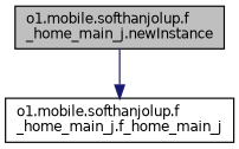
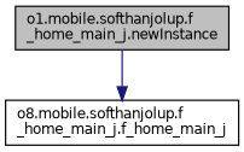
  digraph {
    rankdir=TB
    node [color=black fontname=Helvetica fontsize=10 shape=record style=filled]
    n1 [fillcolor=grey75 fontcolor=black height=0.2 label="o1.mobile.softhanjolup.f\l_home_main_j.newInstance" width=0.4]
-   n2 [fillcolor=white height=0.2 label="o1.mobile.softhanjolup.f\l_home_main_j.f_home_main_j" width=0.4]
+   n2 [fillcolor=white height=0.2 label="o8.mobile.softhanjolup.f\l_home_main_j.f_home_main_j" width=0.4]
    n1 -> n2 [color=midnightblue fontname=Helvetica fontsize=10 labelfontname=Helvetica labelfontsize=10 style=solid]
  }
